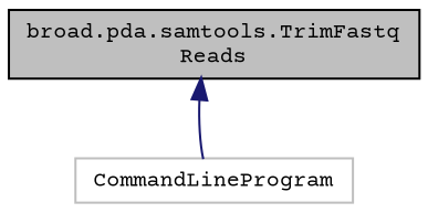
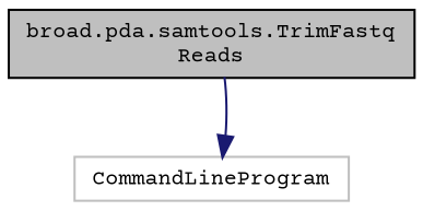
  digraph {
    fontname="Courier Prime"
    node [fontname="Courier Prime" fontsize=10 shape=record style=filled]
    n1 [color=black fillcolor=grey75 fontcolor=black height=0.2 label="broad.pda.samtools.TrimFastq\lReads" width=0.4]
    n2 [color=grey75 fillcolor=white height=0.2 label=CommandLineProgram width=0.4]
-   n1 -> n2 [color=midnightblue dir=back fontname="Courier Prime" fontsize=10 labelfontname=Helvetica labelfontsize=10 style=solid]
+   n2 -> n1 [color=midnightblue dir=back fontname="Courier Prime" fontsize=10 labelfontname=Helvetica labelfontsize=10 style=solid]
  }
